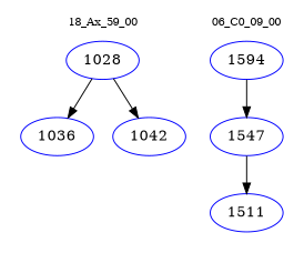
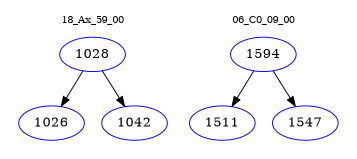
  digraph {
    node [color=blue]
    edge [color=black]
    n1 [label=1028]
-   n2 [label=1036]
+   n2 [label=1026]
    n3 [label=1042]
    n4 [label=1594]
    n5 [label=1511]
    n6 [label=1547]
    subgraph cluster_1 {
      color=white
      fontsize=10
      label="18_Ax_59_00"
      n1
      n2
      n3
    }
    subgraph cluster_2 {
      color=white
      fontsize=10
      label="06_C0_09_00"
      n4
      n5
      n6
    }
    n1 -> n2
    n1 -> n3
-   n6 -> n5
+   n4 -> n5
    n4 -> n6
  }
